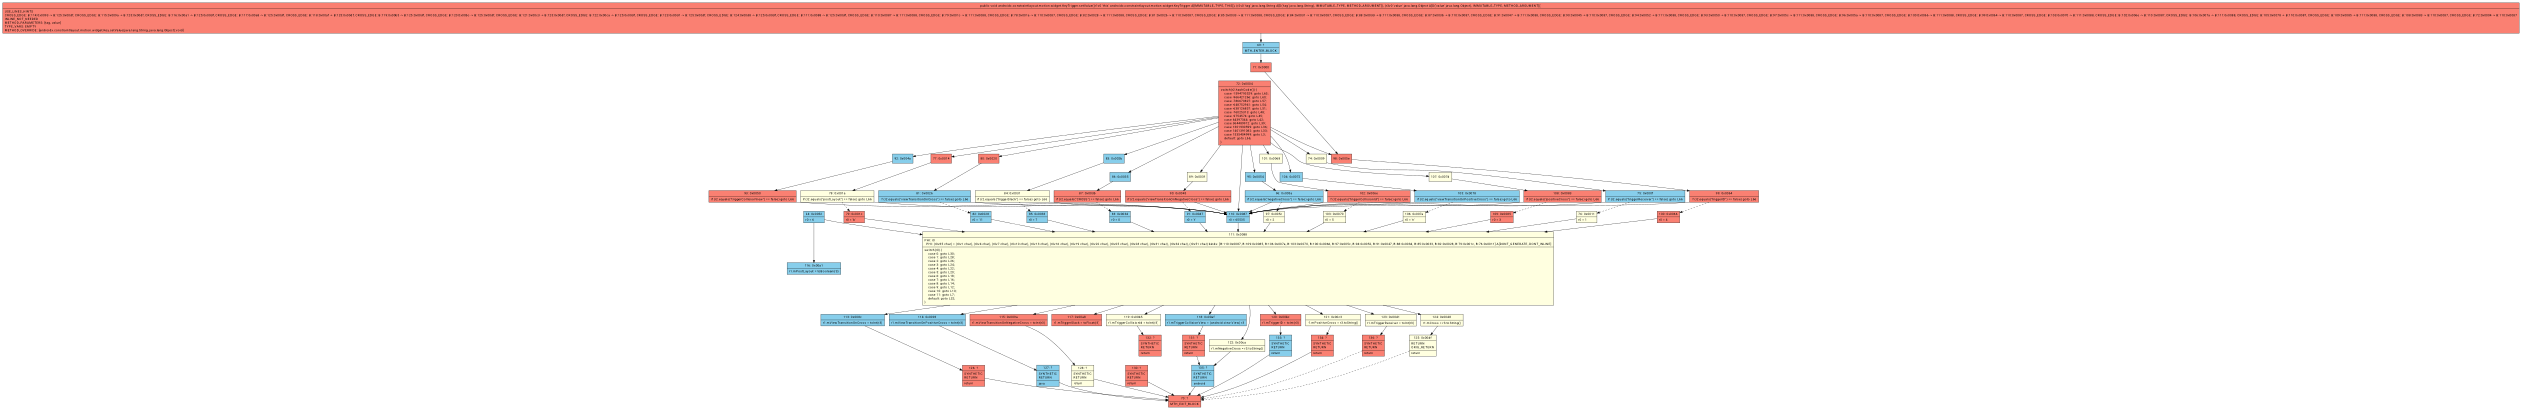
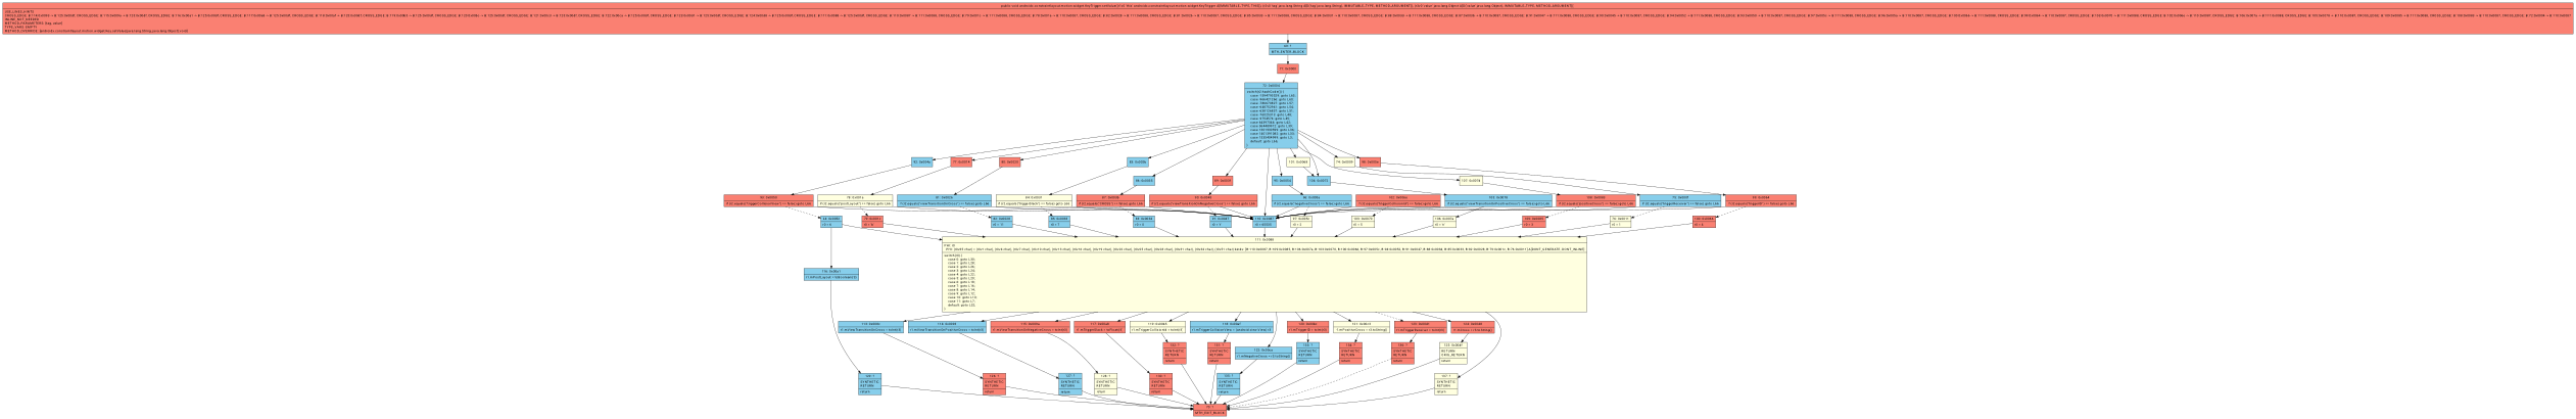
  digraph {
    fontname=Roboto
    node [fillcolor=skyblue fontname=Roboto shape=record style=filled]
    edge [fontname=Roboto]
    n1 [label="{69\:\ ?|MTH_ENTER_BLOCK\l}"]
    n2 [fillcolor=salmon label="{71\:\ 0x0000}"]
-   n3 [fillcolor=salmon label="{72\:\ 0x0004|switch(r2.hashCode()) \{\l    case \-1594793529: goto L63;\l    case \-966421266: goto L60;\l    case \-786670827: goto L57;\l    case \-648752941: goto L54;\l    case \-638126837: goto L51;\l    case \-76025313: goto L48;\l    case \-9754574: goto L45;\l    case 64397344: goto L42;\l    case 364489912: goto L39;\l    case 1301930599: goto L36;\l    case 1401391082: goto L33;\l    case 1535404999: goto L3;\l    default: goto L66;\l\}\l}"]
+   n3 [label="{72\:\ 0x0004|switch(r2.hashCode()) \{\l    case \-1594793529: goto L63;\l    case \-966421266: goto L60;\l    case \-786670827: goto L57;\l    case \-648752941: goto L54;\l    case \-638126837: goto L51;\l    case \-76025313: goto L48;\l    case \-9754574: goto L45;\l    case 64397344: goto L42;\l    case 364489912: goto L39;\l    case 1301930599: goto L36;\l    case 1401391082: goto L33;\l    case 1535404999: goto L3;\l    default: goto L66;\l\}\l}"]
    n4 [fillcolor=lightyellow label="{74\:\ 0x0009}"]
    n5 [fillcolor=salmon label="{77\:\ 0x0014}"]
    n6 [fillcolor=salmon label="{80\:\ 0x0020}"]
    n7 [label="{83\:\ 0x002b}"]
    n8 [label="{86\:\ 0x0035}"]
-   n9 [fillcolor=lightyellow label="{89\:\ 0x003f}"]
+   n9 [fillcolor=salmon label="{89\:\ 0x003f}"]
    n10 [label="{92\:\ 0x004a}"]
    n11 [label="{95\:\ 0x0054}"]
    n12 [fillcolor=salmon label="{98\:\ 0x005e}"]
    n13 [fillcolor=lightyellow label="{101\:\ 0x0068}"]
    n14 [label="{104\:\ 0x0072}"]
    n15 [fillcolor=lightyellow label="{107\:\ 0x007d}"]
    n16 [label="{110\:\ 0x0087|r0 = 65535\l}"]
    n17 [label="{75\:\ 0x000f|if (r2.equals(\"triggerReceiver\") == false) goto L66\l}"]
    n18 [fillcolor=lightyellow label="{78\:\ 0x001a|if (r2.equals(\"postLayout\") == false) goto L66\l}"]
    n19 [label="{81\:\ 0x0026|if (r2.equals(\"viewTransitionOnCross\") == false) goto L66\l}"]
    n20 [fillcolor=lightyellow label="{84\:\ 0x0031|if (r2.equals(\"triggerSlack\") == false) goto L66\l}"]
    n21 [fillcolor=salmon label="{87\:\ 0x003b|if (r2.equals(\"CROSS\") == false) goto L66\l}"]
    n22 [fillcolor=salmon label="{90\:\ 0x0045|if (r2.equals(\"viewTransitionOnNegativeCross\") == false) goto L66\l}"]
    n23 [fillcolor=salmon label="{93\:\ 0x0050|if (r2.equals(\"triggerCollisionView\") == false) goto L66\l}"]
    n24 [label="{96\:\ 0x005a|if (r2.equals(\"negativeCross\") == false) goto L66\l}"]
    n25 [fillcolor=salmon label="{99\:\ 0x0064|if (r2.equals(\"triggerID\") == false) goto L66\l}"]
    n26 [fillcolor=salmon label="{102\:\ 0x006e|if (r2.equals(\"triggerCollisionId\") == false) goto L66\l}"]
    n27 [label="{105\:\ 0x0078|if (r2.equals(\"viewTransitionOnPositiveCross\") == false) goto L66\l}"]
    n28 [fillcolor=salmon label="{108\:\ 0x0083|if (r2.equals(\"positiveCross\") == false) goto L66\l}"]
    n29 [fillcolor=lightyellow label="{111\:\ 0x0088|PHI: r0 \l  PHI: (r0v35 char) = (r0v1 char), (r0v4 char), (r0v7 char), (r0v10 char), (r0v13 char), (r0v16 char), (r0v19 char), (r0v22 char), (r0v25 char), (r0v28 char), (r0v31 char), (r0v34 char), (r0v51 char) binds: [B:110:0x0087, B:109:0x0085, B:106:0x007a, B:103:0x0070, B:100:0x0066, B:97:0x005c, B:94:0x0052, B:91:0x0047, B:88:0x003d, B:85:0x0033, B:82:0x0028, B:79:0x001c, B:76:0x0011] A[DONT_GENERATE, DONT_INLINE]\l|switch(r0) \{\l    case 0: goto L30;\l    case 1: goto L28;\l    case 2: goto L26;\l    case 3: goto L24;\l    case 4: goto L22;\l    case 5: goto L20;\l    case 6: goto L18;\l    case 7: goto L16;\l    case 8: goto L14;\l    case 9: goto L12;\l    case 10: goto L10;\l    case 11: goto L7;\l    default: goto L32;\l\}\l}"]
    n30 [fillcolor=lightyellow label="{76\:\ 0x0011|r0 = 1\l}"]
    n31 [label="{113\:\ 0x008c|r1.mViewTransitionOnCross = toInt(r3)\l}"]
    n32 [label="{114\:\ 0x0093|r1.mViewTransitionOnPositiveCross = toInt(r3)\l}"]
    n33 [fillcolor=salmon label="{115\:\ 0x009a|r1.mViewTransitionOnNegativeCross = toInt(r3)\l}"]
    n34 [fillcolor=salmon label="{117\:\ 0x00a8|r1.mTriggerSlack = toFloat(r3)\l}"]
    n35 [label="{118\:\ 0x00af|r1.mTriggerCollisionView = (android.view.View) r3\l}"]
    n36 [fillcolor=lightyellow label="{119\:\ 0x00b5|r1.mTriggerCollisionId = toInt(r3)\l}"]
    n37 [fillcolor=salmon label="{120\:\ 0x00bc|r1.mTriggerID = toInt(r3)\l}"]
    n38 [fillcolor=lightyellow label="{121\:\ 0x00c3|r1.mPositiveCross = r3.toString()\l}"]
-   n39 [fillcolor=lightyellow label="{122\:\ 0x00ca|r1.mNegativeCross = r3.toString()\l}"]
-   n40 [fillcolor=lightyellow label="{123\:\ 0x00d1|r1.mTriggerReceiver = toInt(r3)\l}"]
-   n41 [fillcolor=lightyellow label="{124\:\ 0x00d8|r1.mCross = r3.toString()\l}"]
+   n39 [label="{122\:\ 0x00ca|r1.mNegativeCross = r3.toString()\l}"]
+   n40 [fillcolor=salmon label="{123\:\ 0x00d1|r1.mTriggerReceiver = toInt(r3)\l}"]
+   n41 [fillcolor=salmon label="{124\:\ 0x00d8|r1.mCross = r3.toString()\l}"]
+   n42 [fillcolor=lightyellow label="{137\:\ ?|SYNTHETIC\lRETURN\l|return\l}"]
    n43 [fillcolor=salmon label="{126\:\ ?|SYNTHETIC\lRETURN\l|return\l}"]
-   n44 [label="{127\:\ ?|SYNTHETIC\lRETURN\l|java\l}"]
+   n44 [label="{127\:\ ?|SYNTHETIC\lRETURN\l|return\l}"]
    n45 [fillcolor=lightyellow label="{128\:\ ?|SYNTHETIC\lRETURN\l|return\l}"]
    n46 [label="{116\:\ 0x00a1|r1.mPostLayout = toBoolean(r3)\l}"]
+   n47 [label="{129\:\ ?|SYNTHETIC\lRETURN\l|return\l}"]
    n48 [fillcolor=salmon label="{130\:\ ?|SYNTHETIC\lRETURN\l|return\l}"]
    n49 [fillcolor=salmon label="{131\:\ ?|SYNTHETIC\lRETURN\l|return\l}"]
    n50 [fillcolor=salmon label="{132\:\ ?|SYNTHETIC\lRETURN\l|return\l}"]
    n51 [label="{133\:\ ?|SYNTHETIC\lRETURN\l|return\l}"]
    n52 [fillcolor=salmon label="{134\:\ ?|SYNTHETIC\lRETURN\l|return\l}"]
-   n53 [label="{135\:\ ?|SYNTHETIC\lRETURN\l|android\l}"]
+   n53 [label="{135\:\ ?|SYNTHETIC\lRETURN\l|return\l}"]
    n54 [fillcolor=salmon label="{136\:\ ?|SYNTHETIC\lRETURN\l|return\l}"]
    n55 [fillcolor=lightyellow label="{125\:\ 0x00df|RETURN\lORIG_RETURN\l|return\l}"]
    n56 [fillcolor=salmon label="{70\:\ ?|MTH_EXIT_BLOCK\l}"]
    n57 [fillcolor=salmon label="{79\:\ 0x001c|r0 = 'b'\l}"]
    n58 [label="{82\:\ 0x0028|r0 = 11\l}"]
    n59 [label="{85\:\ 0x0033|r0 = 7\l}"]
    n60 [label="{88\:\ 0x003d|r0 = 0\l}"]
    n61 [label="{91\:\ 0x0047|r0 = 't'\l}"]
    n62 [label="{94\:\ 0x0052|r0 = 6\l}"]
    n63 [fillcolor=lightyellow label="{97\:\ 0x005c|r0 = 2\l}"]
    n64 [fillcolor=salmon label="{100\:\ 0x0066|r0 = 4\l}"]
    n65 [fillcolor=lightyellow label="{103\:\ 0x0070|r0 = 5\l}"]
    n66 [fillcolor=lightyellow label="{106\:\ 0x007a|r0 = 'n'\l}"]
    n67 [fillcolor=salmon label="{109\:\ 0x0085|r0 = 3\l}"]
    n68 [fillcolor=salmon label="{public void androidx.constraintlayout.motion.widget.KeyTrigger.setValue((r1v0 'this' androidx.constraintlayout.motion.widget.KeyTrigger A[IMMUTABLE_TYPE, THIS]), (r2v0 'tag' java.lang.String A[D('tag' java.lang.String), IMMUTABLE_TYPE, METHOD_ARGUMENT]), (r3v0 'value' java.lang.Object A[D('value' java.lang.Object), IMMUTABLE_TYPE, METHOD_ARGUMENT]))  | USE_LINES_HINTS\lCROSS_EDGE: B:114:0x0093 \-\> B:125:0x00df, CROSS_EDGE: B:115:0x009a \-\> B:125:0x00df, CROSS_EDGE: B:116:0x00a1 \-\> B:125:0x00df, CROSS_EDGE: B:117:0x00a8 \-\> B:125:0x00df, CROSS_EDGE: B:118:0x00af \-\> B:125:0x00df, CROSS_EDGE: B:119:0x00b5 \-\> B:125:0x00df, CROSS_EDGE: B:120:0x00bc \-\> B:125:0x00df, CROSS_EDGE: B:121:0x00c3 \-\> B:125:0x00df, CROSS_EDGE: B:122:0x00ca \-\> B:125:0x00df, CROSS_EDGE: B:123:0x00d1 \-\> B:125:0x00df, CROSS_EDGE: B:124:0x00d8 \-\> B:125:0x00df, CROSS_EDGE: B:111:0x0088 \-\> B:125:0x00df, CROSS_EDGE: B:110:0x0087 \-\> B:111:0x0088, CROSS_EDGE: B:79:0x001c \-\> B:111:0x0088, CROSS_EDGE: B:78:0x001a \-\> B:110:0x0087, CROSS_EDGE: B:82:0x0028 \-\> B:111:0x0088, CROSS_EDGE: B:81:0x0026 \-\> B:110:0x0087, CROSS_EDGE: B:85:0x0033 \-\> B:111:0x0088, CROSS_EDGE: B:84:0x0031 \-\> B:110:0x0087, CROSS_EDGE: B:88:0x003d \-\> B:111:0x0088, CROSS_EDGE: B:87:0x003b \-\> B:110:0x0087, CROSS_EDGE: B:91:0x0047 \-\> B:111:0x0088, CROSS_EDGE: B:90:0x0045 \-\> B:110:0x0087, CROSS_EDGE: B:94:0x0052 \-\> B:111:0x0088, CROSS_EDGE: B:93:0x0050 \-\> B:110:0x0087, CROSS_EDGE: B:97:0x005c \-\> B:111:0x0088, CROSS_EDGE: B:96:0x005a \-\> B:110:0x0087, CROSS_EDGE: B:100:0x0066 \-\> B:111:0x0088, CROSS_EDGE: B:99:0x0064 \-\> B:110:0x0087, CROSS_EDGE: B:103:0x0070 \-\> B:111:0x0088, CROSS_EDGE: B:102:0x006e \-\> B:110:0x0087, CROSS_EDGE: B:106:0x007a \-\> B:111:0x0088, CROSS_EDGE: B:105:0x0078 \-\> B:110:0x0087, CROSS_EDGE: B:109:0x0085 \-\> B:111:0x0088, CROSS_EDGE: B:108:0x0083 \-\> B:110:0x0087, CROSS_EDGE: B:72:0x0004 \-\> B:110:0x0087\lINLINE_NOT_NEEDED\lMETHOD_PARAMETERS: [tag, value]\lTYPE_VARS: EMPTY\lMETHOD_OVERRIDE: [androidx.constraintlayout.motion.widget.Key.setValue(java.lang.String, java.lang.Object):void]\l}"]
    n1 -> n2
-   n2 -> n12
+   n2 -> n3
    n3 -> n4
    n3 -> n5
    n3 -> n6
    n3 -> n7
    n3 -> n8
    n3 -> n9
    n3 -> n10
    n3 -> n11
    n3 -> n12
    n3 -> n13
    n3 -> n14
    n3 -> n15
    n3 -> n16
    n4 -> n17
    n5 -> n18
    n6 -> n19
    n7 -> n20
    n8 -> n21
    n9 -> n22
    n10 -> n23
    n11 -> n24
    n12 -> n25
-   n13 -> n26
+   n13 -> n14
    n14 -> n27
    n15 -> n28
    n16 -> n29
    n17 -> n16
    n17 -> n30 [style=dashed]
    n18 -> n16
    n18 -> n57 [style=dashed]
    n19 -> n16
    n19 -> n58 [style=dashed]
    n20 -> n16
    n20 -> n59 [style=dashed]
+   n21 -> n16
    n21 -> n60 [style=dashed]
    n22 -> n16
    n22 -> n61 [style=dashed]
    n23 -> n16
+   n23 -> n62 [style=dashed]
    n24 -> n16
    n24 -> n63 [style=dashed]
    n25 -> n16
    n25 -> n64 [style=dashed]
    n26 -> n16
    n26 -> n65 [style=dashed]
    n27 -> n16
-   n27 -> n66 [style=dashed]
+   n27 -> n66 [style=solid]
    n28 -> n16
    n28 -> n67 [style=dashed]
    n29 -> n31
    n29 -> n32
    n29 -> n33
    n29 -> n34
    n29 -> n35
    n29 -> n36
    n29 -> n37
    n29 -> n38
    n29 -> n39
-   n29 -> n40
+   n29 -> n40 [style=dashed]
    n29 -> n41
+   n29 -> n42
    n30 -> n29
    n31 -> n43
    n32 -> n44
    n33 -> n45
+   n34 -> n48
    n35 -> n49
    n36 -> n50
    n37 -> n51
    n38 -> n52
    n39 -> n53
    n40 -> n54
    n41 -> n55
+   n42 -> n56
    n43 -> n56
    n44 -> n56
    n45 -> n56
+   n46 -> n47
+   n47 -> n56
    n48 -> n56
-   n49 -> n53
+   n49 -> n56
+   n50 -> n56
    n51 -> n56
    n52 -> n56
    n53 -> n56
    n54 -> n56 [style=dashed]
-   n55 -> n56 [style=dashed]
+   n55 -> n56
    n57 -> n29
    n58 -> n29
    n59 -> n29
    n60 -> n29
    n61 -> n29
    n62 -> n29
    n62 -> n46
    n63 -> n29
    n64 -> n29
    n65 -> n29
    n66 -> n29
    n67 -> n29
    n68 -> n1
  }
